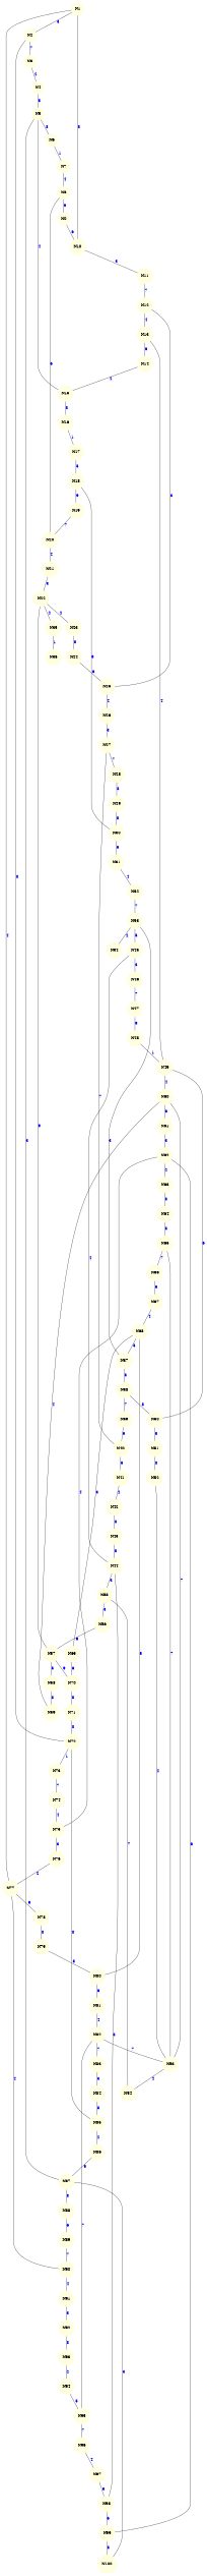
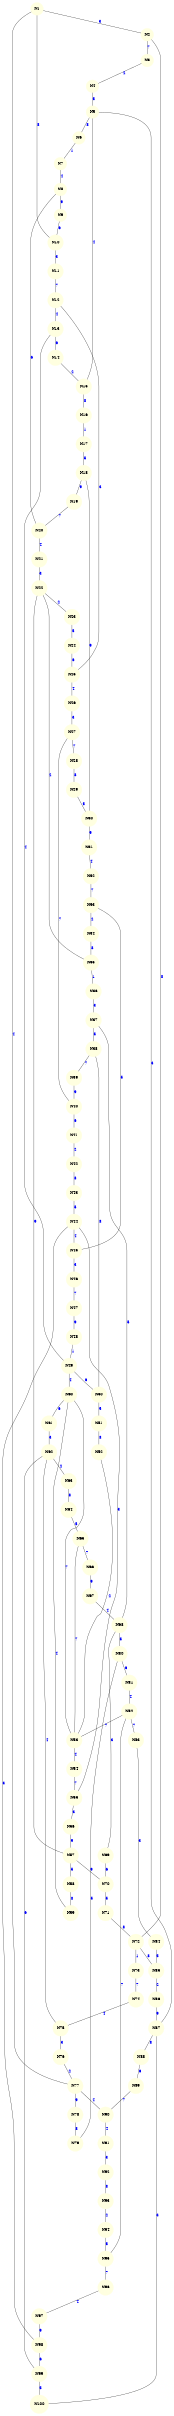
  graph {
    node [color=lightyellow fontcolor=black shape=circle style=filled]
    edge [color=black fontcolor=blue weight=7]
    n1 [label=N1]
    n2 [label=N2]
    n3 [label=N10]
    n4 [label=N3]
    n5 [label=N11]
    n6 [label=N4]
    n7 [label=N5]
    n8 [label=N6]
    n9 [label=N15]
    n10 [label=N7]
    n11 [label=N16]
    n12 [label=N8]
-   n13 [label=N0]
+   n13 [label=N9]
    n14 [label=N20]
    n15 [label=N21]
    n16 [label=N12]
    n17 [label=N13]
    n18 [label=N25]
    n19 [label=N14]
    n20 [label=N26]
    n21 [label=N17]
    n22 [label=N18]
    n23 [label=N19]
    n24 [label=N30]
    n25 [label=N31]
    n26 [label=N22]
    n27 [label=N23]
    n28 [label=N35]
    n29 [label=N24]
    n30 [label=N36]
    n31 [label=N27]
    n32 [label=N28]
    n33 [label=N40]
    n34 [label=N29]
    n35 [label=N41]
    n36 [label=N32]
    n37 [label=N33]
    n38 [label=N34]
    n39 [label=N45]
    n40 [label=N46]
    n41 [label=N37]
    n42 [label=N38]
    n43 [label=N39]
    n44 [label=N50]
    n45 [label=N51]
    n46 [label=N42]
    n47 [label=N43]
    n48 [label=N44]
    n49 [label=N55]
    n50 [label=N98]
    n51 [label=N56]
    n52 [label=N99]
    n53 [label=N47]
    n54 [label=N48]
    n55 [label=N49]
    n56 [label=N60]
    n57 [label=N61]
    n58 [label=N52]
    n59 [label=N53]
    n60 [label=N54]
    n61 [label=N65]
    n62 [label=N66]
    n63 [label=N57]
    n64 [label=N58]
    n65 [label=N70]
    n66 [label=N59]
    n67 [label=N71]
    n68 [label=N62]
    n69 [label=N63]
    n70 [label=N75]
    n71 [label=N64]
    n72 [label=N76]
    n73 [label=N100]
    n74 [label=N67]
    n75 [label=N68]
    n76 [label=N69]
    n77 [label=N80]
    n78 [label=N81]
    n79 [label=N72]
    n80 [label=N73]
    n81 [label=N85]
    n82 [label=N74]
    n83 [label=N86]
    n84 [label=N77]
    n85 [label=N78]
    n86 [label=N90]
    n87 [label=N79]
    n88 [label=N91]
    n89 [label=N82]
    n90 [label=N83]
    n91 [label=N95]
    n92 [label=N84]
    n93 [label=N96]
    n94 [label=N87]
    n95 [label=N88]
    n96 [label=N89]
    n97 [label=N92]
    n98 [label=N93]
    n99 [label=N94]
    n100 [label=N97]
    n1 -- n2 [label=3 weight=3]
    n1 -- n3 [label=8 weight=8]
    n2 -- n4 [label=7]
    n3 -- n5 [label=3 weight=3]
    n4 -- n6 [label=2 weight=2]
    n5 -- n16 [label=7]
    n6 -- n7 [label=5 weight=5]
    n7 -- n8 [label=8 weight=8]
    n7 -- n9 [label=4 weight=4]
    n8 -- n10 [label=1 weight=1]
    n9 -- n11 [label=8 weight=8]
    n10 -- n12 [label=4 weight=4]
    n11 -- n21 [label=1 weight=1]
    n12 -- n13 [label=9 weight=9]
    n12 -- n14 [label=6 weight=6]
    n13 -- n3 [label=6 weight=6]
    n14 -- n15 [label=4 weight=4]
    n15 -- n26 [label=3 weight=3]
    n16 -- n17 [label=4 weight=4]
    n16 -- n18 [label=3 weight=3]
    n17 -- n19 [label=6 weight=6]
    n18 -- n20 [label=4 weight=4]
    n19 -- n9 [label=2 weight=2]
    n20 -- n31 [label=3 weight=3]
    n21 -- n22 [label=5 weight=5]
    n22 -- n23 [label=9 weight=9]
    n22 -- n24 [label=9 weight=9]
    n23 -- n14 [label=7]
    n24 -- n25 [label=9 weight=9]
    n25 -- n36 [label=4 weight=4]
    n26 -- n27 [label=2 weight=2]
    n26 -- n28 [label=2 weight=2]
    n27 -- n29 [label=5 weight=5]
    n28 -- n30 [label=1 weight=1]
    n29 -- n18 [label=6 weight=6]
-   n37 -- n41 [label=3 weight=3]
+   n30 -- n41 [label=3 weight=3]
    n31 -- n32 [label=7]
    n31 -- n33 [label=7]
    n32 -- n34 [label=8 weight=8]
    n33 -- n35 [label=6 weight=6]
    n34 -- n24 [label=5 weight=5]
    n35 -- n46 [label=2 weight=2]
    n36 -- n37 [label=7]
    n37 -- n38 [label=2 weight=2]
    n37 -- n39 [label=5 weight=5]
+   n38 -- n28 [label=8 weight=8]
    n39 -- n40 [label=3 weight=3]
    n40 -- n53 [label=7]
    n41 -- n42 [label=5 weight=5]
    n42 -- n43 [label=7]
    n42 -- n44 [label=8 weight=8]
    n43 -- n33 [label=9 weight=9]
    n44 -- n45 [label=5 weight=5]
    n45 -- n58 [label=8 weight=8]
    n46 -- n47 [label=8 weight=8]
    n47 -- n48 [label=5 weight=5]
    n48 -- n39 [label=4 weight=4]
    n48 -- n49 [label=3 weight=3]
    n48 -- n50 [label=3 weight=3]
    n49 -- n51 [label=3 weight=3]
    n50 -- n52 [label=6 weight=6]
    n51 -- n63 [label=9 weight=9]
    n52 -- n73 [label=5 weight=5]
    n53 -- n54 [label=9 weight=9]
    n54 -- n55 [label=1 weight=1]
    n55 -- n17 [label=4 weight=4]
    n55 -- n44 [label=6 weight=6]
    n55 -- n56 [label=4 weight=4]
    n56 -- n57 [label=6 weight=6]
    n57 -- n68 [label=3 weight=3]
    n58 -- n59 [label=2 weight=2]
    n59 -- n56 [label=7]
    n59 -- n60 [label=4 weight=4]
    n59 -- n61 [label=7]
    n60 -- n49 [label=7]
    n61 -- n62 [label=7]
    n62 -- n74 [label=9 weight=9]
    n63 -- n26 [label=9 weight=9]
    n63 -- n64 [label=5 weight=5]
    n63 -- n65 [label=9 weight=9]
    n64 -- n66 [label=8 weight=8]
    n65 -- n67 [label=5 weight=5]
    n66 -- n56 [label=4 weight=4]
    n67 -- n79 [label=8 weight=8]
    n68 -- n52 [label=6 weight=6]
    n68 -- n69 [label=2 weight=2]
    n68 -- n70 [label=4 weight=6]
    n69 -- n71 [label=8 weight=8]
    n70 -- n72 [label=3 weight=3]
    n71 -- n61 [label=5 weight=5]
    n72 -- n84 [label=2 weight=2]
    n74 -- n75 [label=4 weight=4]
    n75 -- n41 [label=5 weight=5]
    n75 -- n76 [label=3 weight=3]
    n75 -- n77 [label=5 weight=5]
    n76 -- n65 [label=6 weight=6]
    n77 -- n78 [label=6 weight=6]
    n78 -- n89 [label=4 weight=4]
    n79 -- n2 [label=8 weight=8]
    n79 -- n80 [label=1 weight=1]
    n79 -- n81 [label=8 weight=8]
    n80 -- n82 [label=7]
    n81 -- n83 [label=2 weight=2]
    n82 -- n70 [label=4 weight=4]
    n83 -- n94 [label=9 weight=9]
    n84 -- n1 [label=4 weight=4]
    n84 -- n85 [label=9 weight=9]
    n84 -- n86 [label=4 weight=4]
    n85 -- n87 [label=8 weight=8]
    n86 -- n88 [label=4 weight=4]
    n87 -- n77 [label=5 weight=5]
    n88 -- n97 [label=3 weight=3]
    n89 -- n59 [label=7]
    n89 -- n90 [label=7]
    n89 -- n91 [label=7]
    n90 -- n92 [label=3 weight=3]
    n91 -- n93 [label=7]
    n92 -- n81 [label=5 weight=5]
    n93 -- n100 [label=4 weight=4]
    n94 -- n7 [label=3 weight=3]
    n94 -- n73 [label=3 weight=3]
    n94 -- n95 [label=8 weight=8]
    n95 -- n96 [label=6 weight=6]
    n96 -- n86 [label=7]
    n97 -- n98 [label=8 weight=8]
    n98 -- n99 [label=2 weight=2]
    n99 -- n91 [label=5 weight=5]
    n100 -- n50 [label=9 weight=9]
  }
